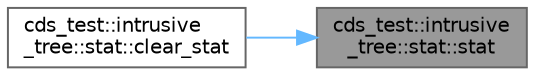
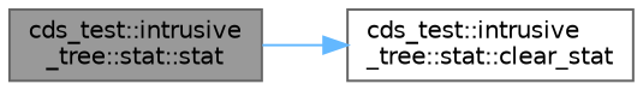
  digraph {
    rankdir=LR
    node [fontname=Helvetica fontsize=10 shape=box style=filled]
    n1 [color=gray40 fillcolor=grey60 fontcolor=black height=0.2 label="cds_test::intrusive\l_tree::stat::stat" width=0.4]
    n2 [color=grey40 fillcolor=white height=0.2 label="cds_test::intrusive\l_tree::stat::clear_stat" width=0.4]
-   n2 -> n1 [color=steelblue1 fontname=Helvetica fontsize=10 labelfontname=Helvetica labelfontsize=10 style=solid]
+   n1 -> n2 [color=steelblue1 fontname=Helvetica fontsize=10 labelfontname=Helvetica labelfontsize=10 style=solid]
  }
